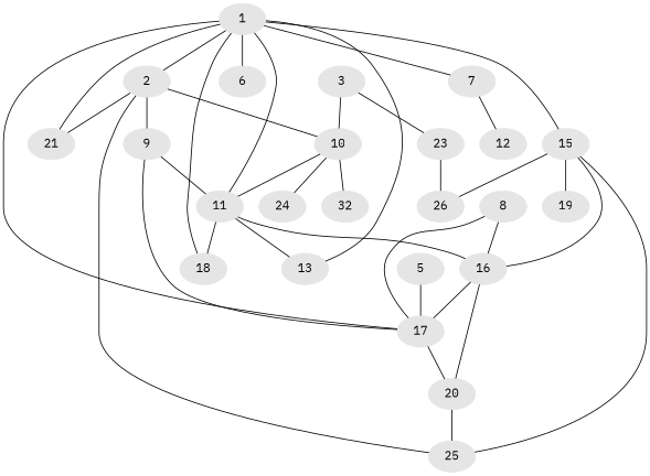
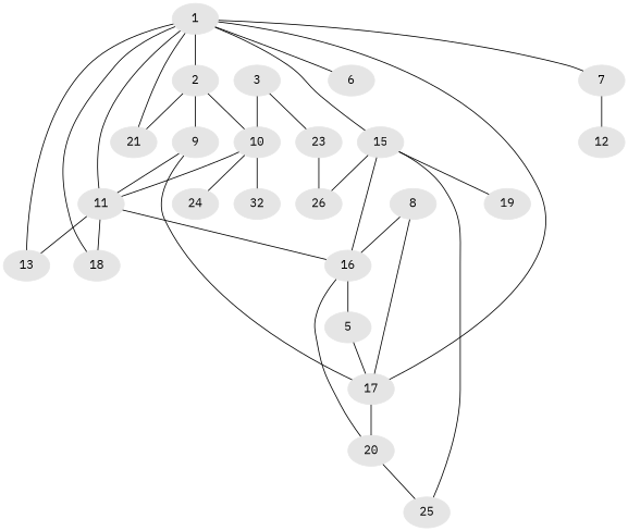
  graph {
    fontname="IBM Plex Mono"
    node [color=gray90 fontname="IBM Plex Mono" style=filled]
    edge [fontname="IBM Plex Mono" weight=1.0]
    1
    2
    6
    7
    11
    13
    15
    17
    18
    21
    9
    10
    25
    12
    16
    19
    26
    20
    n19 [label=32]
    24
    3
    23
    5
    8
    1 -- 2
    1 -- 6
    1 -- 7
    1 -- 11
    1 -- 13
    1 -- 15
    1 -- 17
    1 -- 18
    1 -- 21
    2 -- 21
    2 -- 9
    2 -- 10
-   2 -- 25
    7 -- 12
    11 -- 13
    11 -- 18
    11 -- 16
    15 -- 25
    15 -- 16
    15 -- 19
    15 -- 26
    17 -- 20
    9 -- 11
    9 -- 17
    10 -- 11
    10 -- n19
    10 -- 24
-   16 -- 17 [weight=2.0]
+   16 -- 5 [weight=2.0]
    16 -- 20
    20 -- 25
    3 -- 10
    3 -- 23
    23 -- 26
    5 -- 17
    8 -- 17
    8 -- 16
  }
